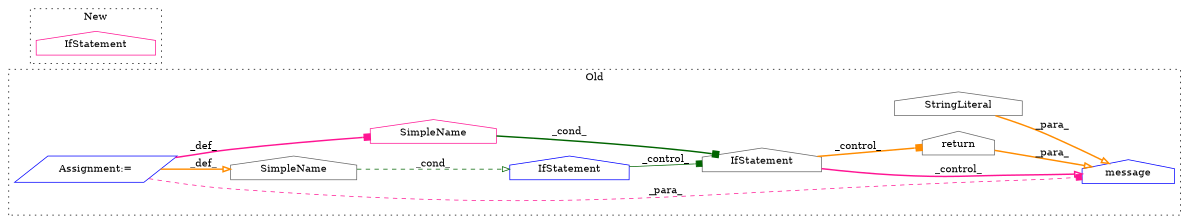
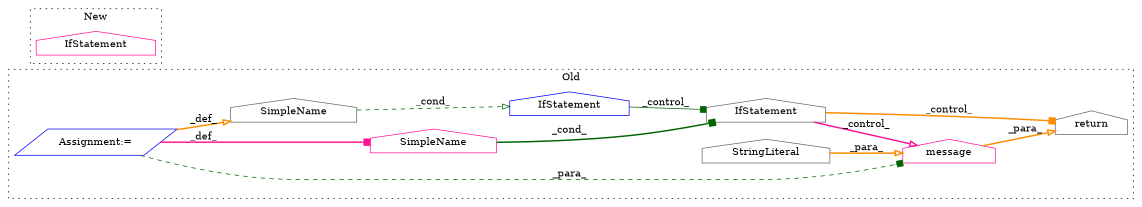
  digraph {
    rankdir=LR
    node [a=25 color=gray40 l="4,2" shape=house]
    edge [arrowhead=onormal color=darkorange style=bold]
-   n1 [a=32 color=blue l="8,1" label=message s="55266,55303"]
+   n1 [a=32 color=deeppink l="8,1" label=message s="55266,55303"]
    n2 [a=45 l=6 label=StringLiteral s=55290]
    n3 [color=blue label=IfStatement s="54999,55017"]
    n4 [a=42 label=SimpleName l=""]
    n5 [a=7 color=blue l=4 label="Assignment:=" s=54989 shape=parallelogram]
    n6 [a=42 color=deeppink label=SimpleName l=""]
    n7 [a=41 l=7 label=return s=55248]
    n8 [label=IfStatement s="55147,55188"]
    n9 [color=deeppink label=IfStatement s="54953,54998"]
    subgraph cluster_1 {
      label=Old
      style=dotted
      n1
      n2
      n3
      n4
      n5
      n6
      n7
      n8
    }
    subgraph cluster_2 {
      label=New
      style=dotted
      n9
    }
-   n7 -> n1 [label=_para_]
+   n1 -> n7 [label=_para_]
    n2 -> n1 [label=_para_]
    n3 -> n8 [arrowhead=box color=darkgreen label=_control_ style=solid]
    n4 -> n3 [color=darkgreen label=_cond_ style=dashed]
-   n5 -> n1 [arrowhead=box color=deeppink label=_para_ style=dashed]
+   n5 -> n1 [arrowhead=box color=darkgreen label=_para_ style=dashed]
    n5 -> n4 [label=_def_]
    n5 -> n6 [arrowhead=box color=deeppink label=_def_]
    n6 -> n8 [arrowhead=box color=darkgreen label=_cond_]
    n8 -> n1 [color=deeppink label=_control_]
    n8 -> n7 [arrowhead=box label=_control_]
  }
